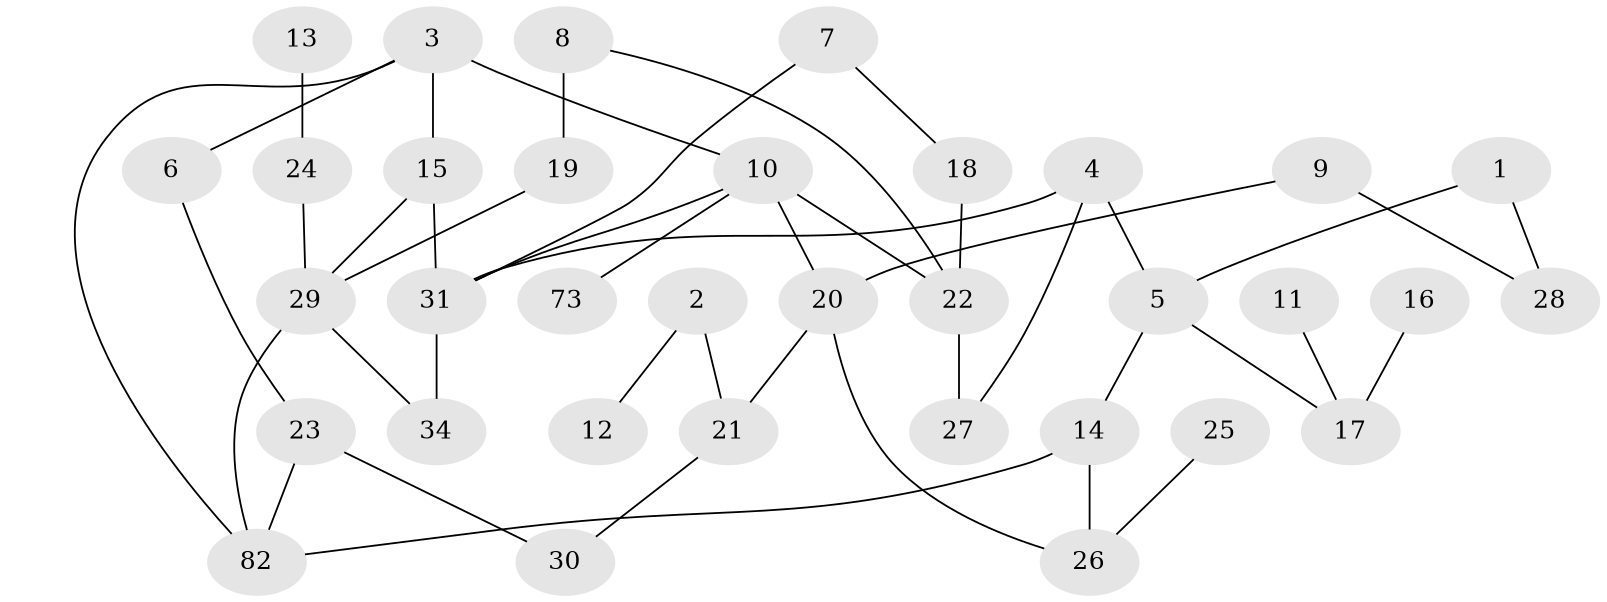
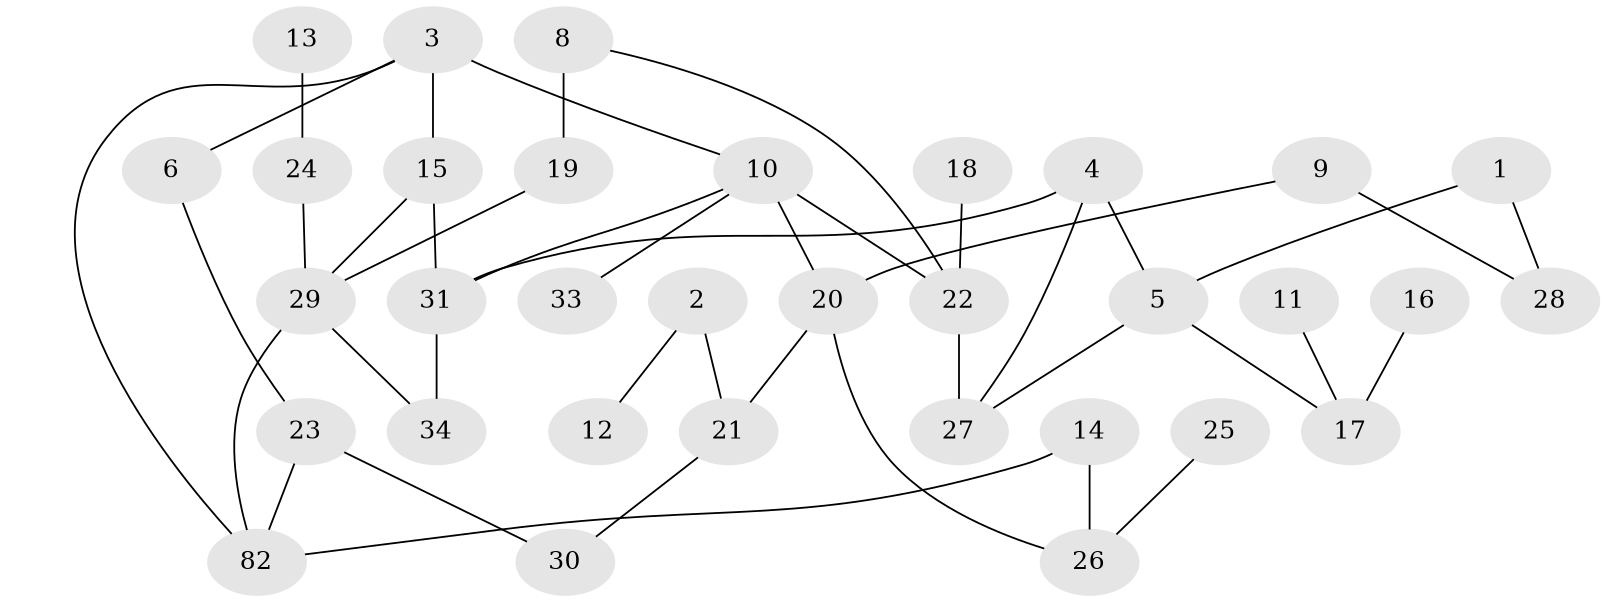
  graph {
    node [color=gray90 style=filled]
    edge [weight=1.0]
    1
    5
    28
    14
    17
    2
    12
    21
    30
    3
    6
    10
    15
    n14 [label=82]
    23
    31
    22
    20
-   33 [label=73]
+   33
    29
    4
    27
    34
    26
-   7
    18
    8
    19
    9
    11
    13
    24
    16
    25
    1 -- 5
    1 -- 28
-   5 -- 14
+   5 -- 27
    5 -- 17
    14 -- n14
    14 -- 26
    2 -- 12
    2 -- 21
    21 -- 30
    3 -- 6
    3 -- 10
    3 -- 15
    3 -- n14
    6 -- 23
    10 -- 31
    10 -- 22
    10 -- 20
    10 -- 33
    15 -- 31
    15 -- 29
    23 -- 30
    23 -- n14
    31 -- 34
    22 -- 27
    20 -- 21
    20 -- 26
    29 -- n14
    29 -- 34
    4 -- 5
    4 -- 31
    4 -- 27
-   7 -- 31
-   7 -- 18
    18 -- 22
    8 -- 22
    8 -- 19
    19 -- 29
    9 -- 28
    9 -- 20
    11 -- 17
    13 -- 24
    24 -- 29
    16 -- 17
    25 -- 26
  }
